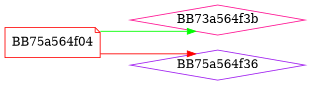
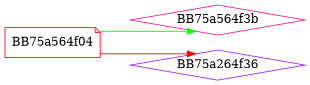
  digraph {
    rankdir=LR
    splines=ortho
    node [shape=diamond]
    BB75a564f04 [color=red shape=note]
-   BB75a564f3b [color=deeppink label=BB73a564f3b]
-   BB75a564f36 [color=purple]
+   BB75a564f3b [color=deeppink]
+   BB75a564f36 [color=purple label=BB75a264f36]
    BB75a564f04 -> BB75a564f3b [color=green]
    BB75a564f04 -> BB75a564f36 [color=red]
  }
